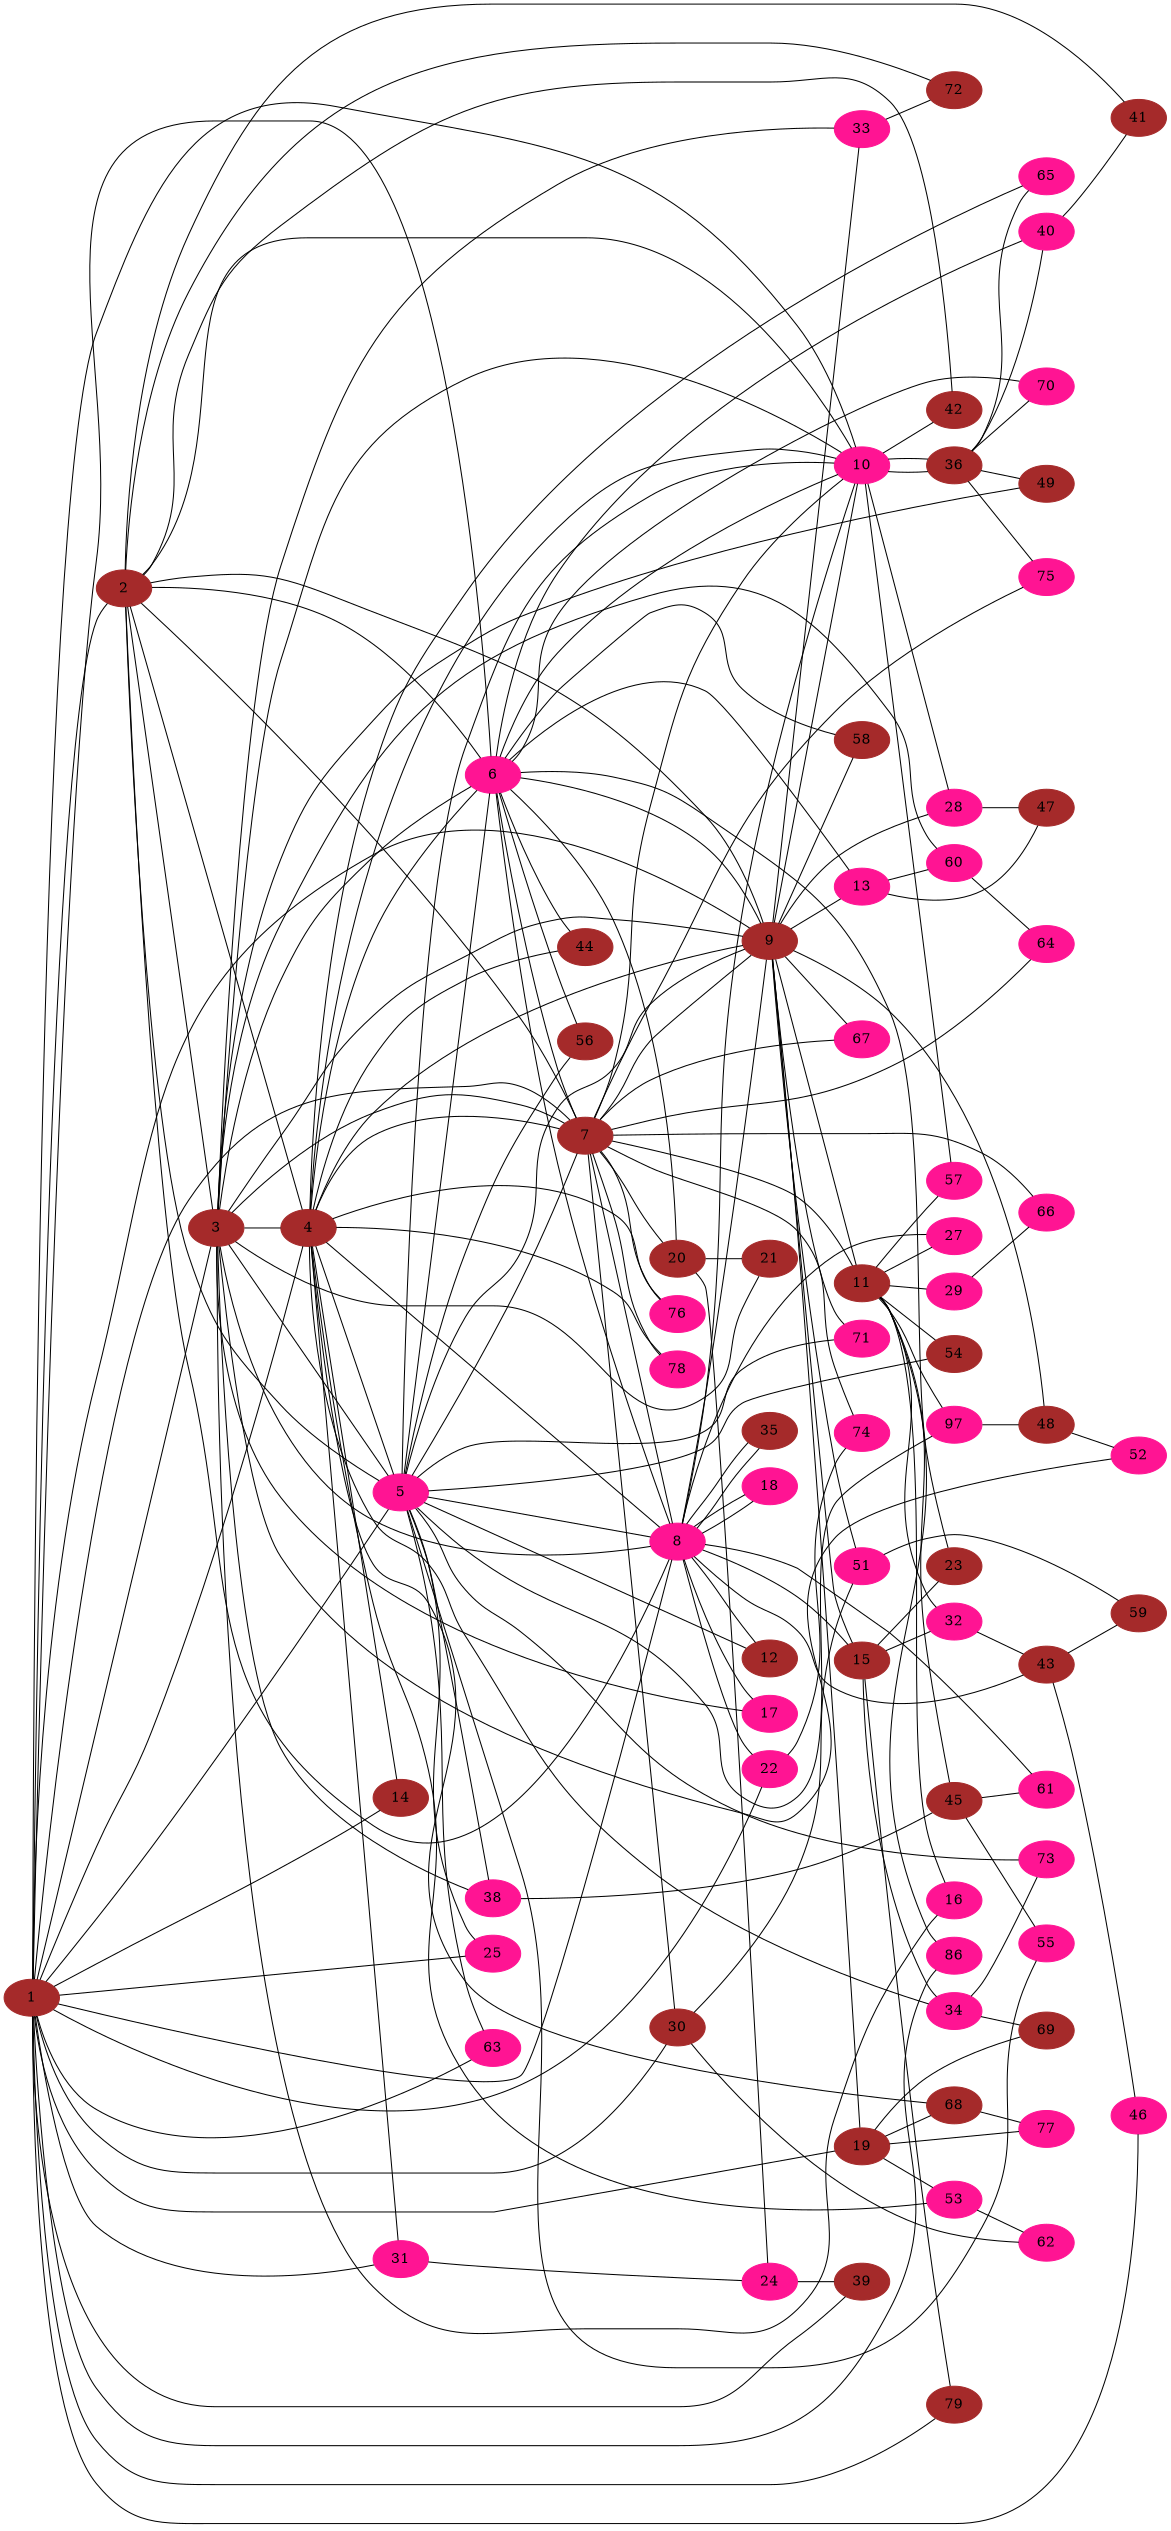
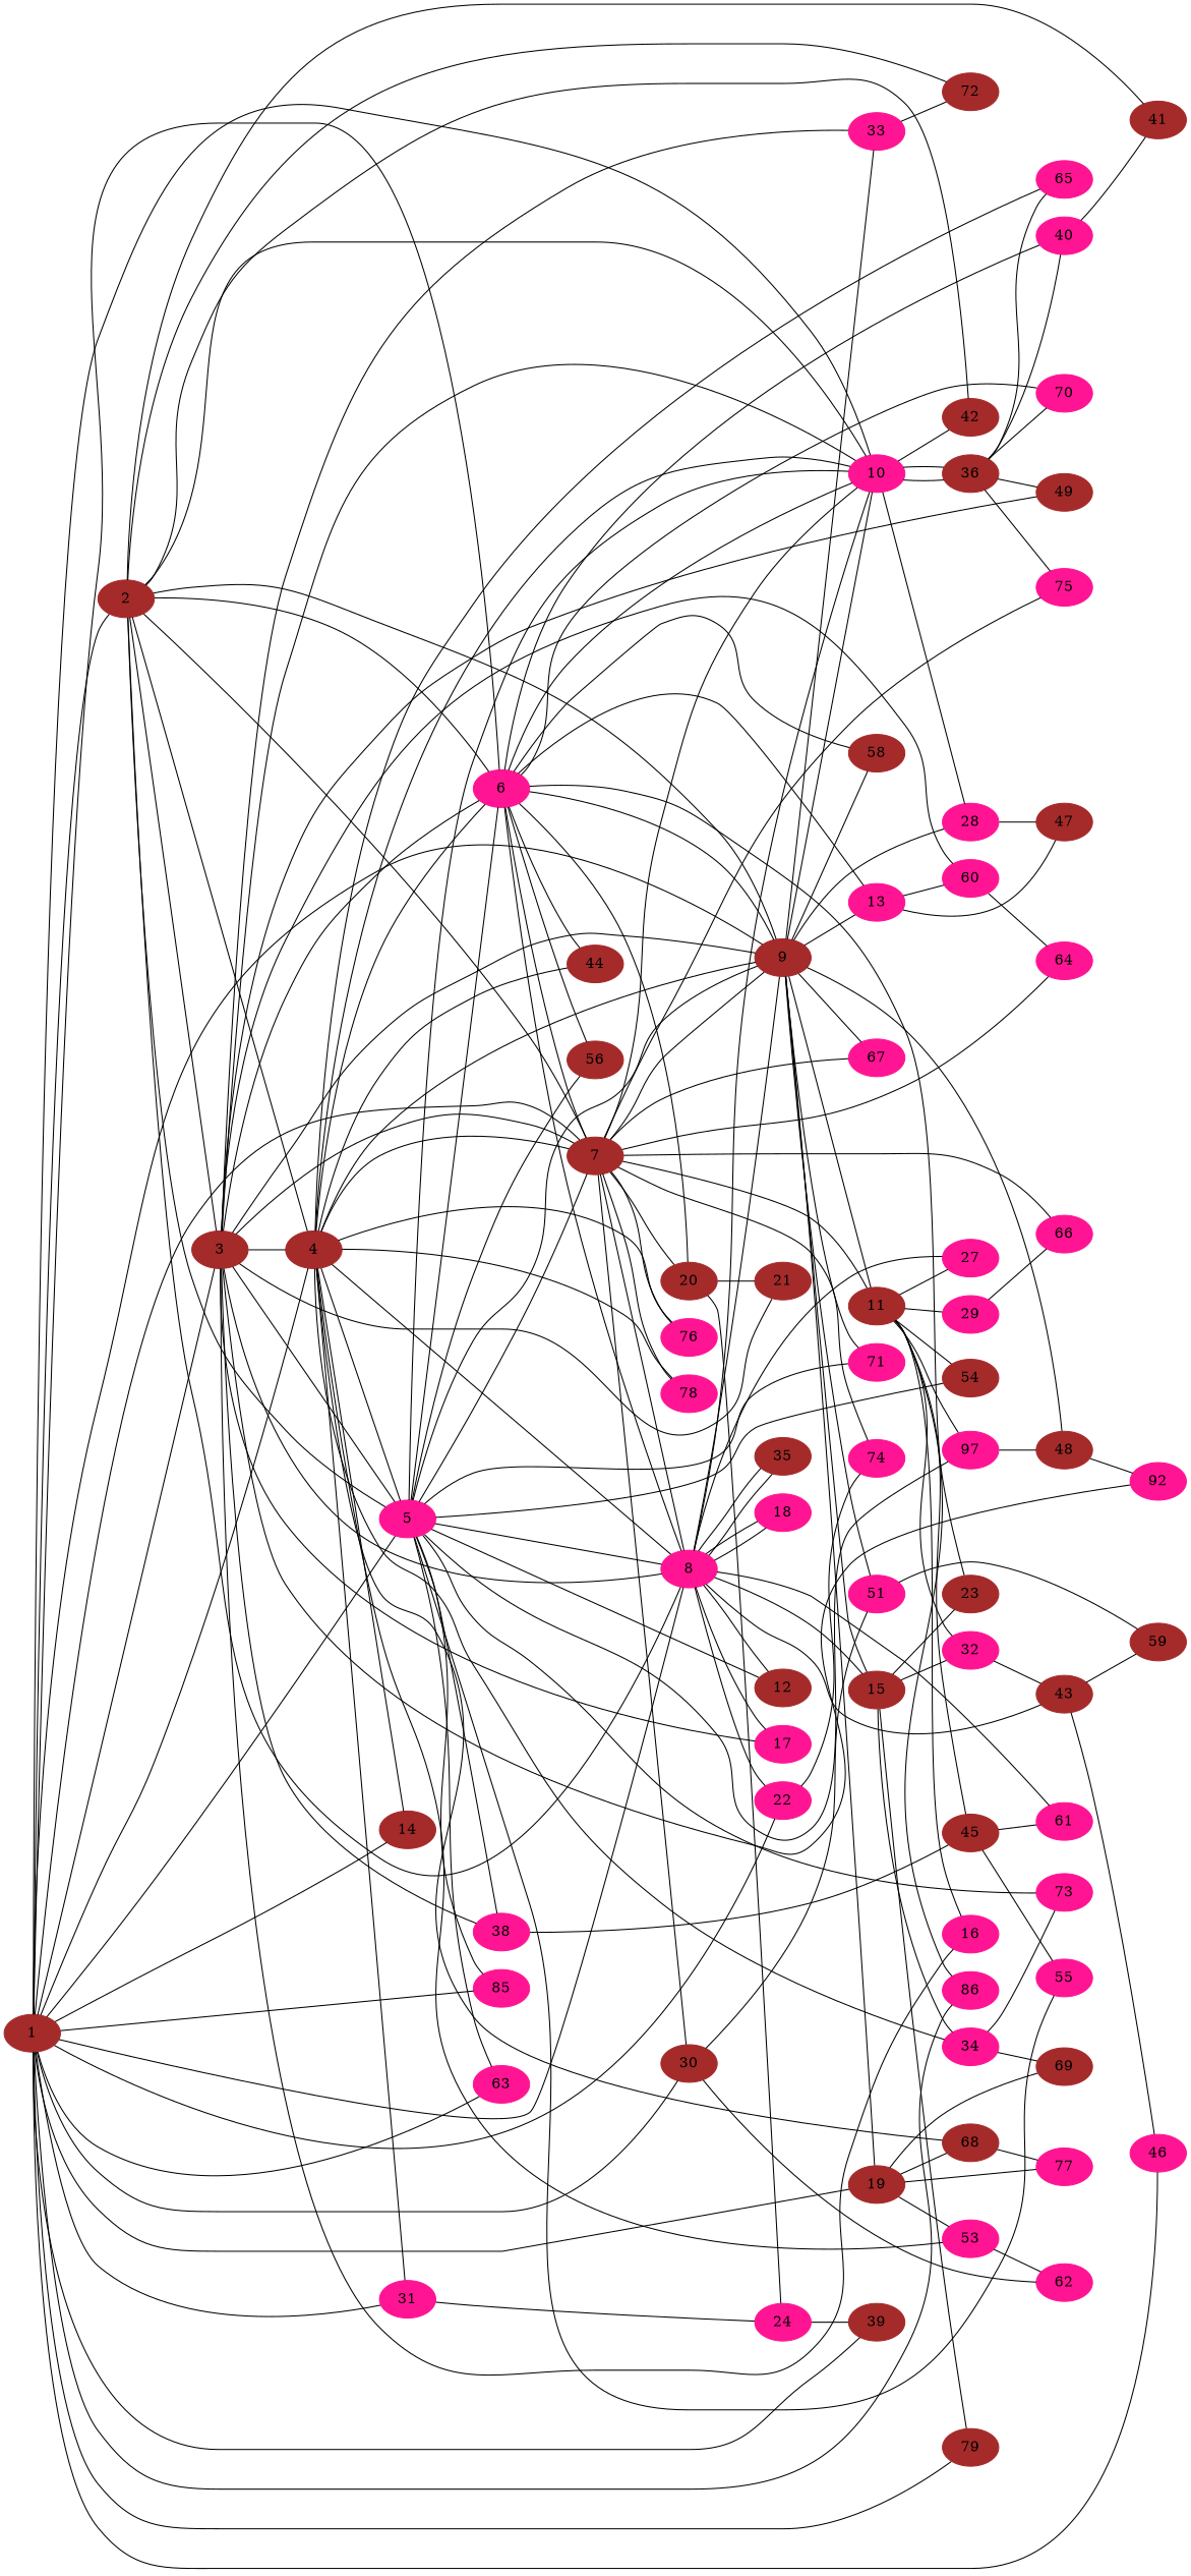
  graph {
    rankdir=LR
    node [color=deeppink style=filled]
    1 [color=brown]
    2 [color=brown]
    3 [color=brown]
    4 [color=brown]
    5
    6
    7 [color=brown]
    8
    9 [color=brown]
    10
    14 [color=brown]
    19 [color=brown]
    22
-   25
+   25 [label=85]
    n15 [label=86]
    30 [color=brown]
    31
    39 [color=brown]
    46
    63
    79 [color=brown]
    41 [color=brown]
    42 [color=brown]
    72 [color=brown]
    16
    17
    21 [color=brown]
    33
    38
    49 [color=brown]
-   52
+   52 [label=92]
    60
    34
    44 [color=brown]
    53
    65
    68 [color=brown]
    76
    78
    12 [color=brown]
    n41 [label=97]
    54 [color=brown]
    55
    56 [color=brown]
    71
    73
    13
    20 [color=brown]
    23 [color=brown]
    40
    58 [color=brown]
    70
    11 [color=brown]
    64
    66
    67
    74
    75
    15 [color=brown]
    18
    27
    35 [color=brown]
    43 [color=brown]
    61
    28
    48 [color=brown]
    51
    36 [color=brown]
-   57
    69 [color=brown]
    77
    62
    24
    45 [color=brown]
    47 [color=brown]
    29
    32
    59 [color=brown]
    1 -- 2
    1 -- 3
    1 -- 4
    1 -- 5
    1 -- 6
    1 -- 7
    1 -- 8
    1 -- 9
    1 -- 10
    1 -- 14
    1 -- 19
    1 -- 22
    1 -- 25
    1 -- n15
    1 -- 30
    1 -- 31
    1 -- 39
    1 -- 46
    1 -- 63
    1 -- 79
    2 -- 3
    2 -- 4
    2 -- 5
    2 -- 6
    2 -- 7
    2 -- 8
    2 -- 9
    2 -- 10
    2 -- 41
    2 -- 42
    2 -- 72
    3 -- 4
    3 -- 5
    3 -- 6
    3 -- 7
    3 -- 8
    3 -- 9
    3 -- 10
    3 -- 16
    3 -- 17
    3 -- 21
    3 -- 33
    3 -- 38
    3 -- 49
    3 -- 52
    3 -- 60
    4 -- 5
    4 -- 6
    4 -- 7
    4 -- 8
    4 -- 9
    4 -- 10
    4 -- 14
    4 -- 31
    4 -- 34
    4 -- 44
    4 -- 53
    4 -- 65
    4 -- 68
    4 -- 76
    4 -- 78
    5 -- 6
    5 -- 7
    5 -- 8
    5 -- 9
    5 -- 10
    5 -- 25
    5 -- 63
    5 -- 38
    5 -- 12
    5 -- n41
    5 -- 54
    5 -- 55
    5 -- 56
    5 -- 71
    5 -- 73
    6 -- 7
    6 -- 8
    6 -- 9
    6 -- 10
    6 -- 44
    6 -- 56
    6 -- 13
    6 -- 20
    6 -- 23
    6 -- 40
    6 -- 58
    6 -- 70
    7 -- 8
    7 -- 9
    7 -- 10
    7 -- 30
    7 -- 76
    7 -- 78
    7 -- 20
    7 -- 11
    7 -- 64
    7 -- 66
    7 -- 67
    7 -- 74
    7 -- 75
    8 -- 9
    8 -- 10
    8 -- 22
    8 -- 17
    8 -- 12
    8 -- 15
    8 -- 18
    8 -- 18
    8 -- 27
    8 -- 35
    8 -- 35
    8 -- 43
    8 -- 61
    9 -- 10
    9 -- 19
    9 -- 33
    9 -- 71
    9 -- 13
    9 -- 58
    9 -- 11
    9 -- 67
    9 -- 15
    9 -- 28
    9 -- 48
    9 -- 51
    10 -- 42
    10 -- 28
    10 -- 36
    10 -- 36
-   10 -- 57
    19 -- 53
    19 -- 68
    19 -- 69
    19 -- 77
    22 -- 74
    30 -- 51
    30 -- 62
    31 -- 24
    33 -- 72
    38 -- 45
    60 -- 64
    34 -- 73
    34 -- 69
    53 -- 62
    68 -- 77
    n41 -- 48
    13 -- 60
    13 -- 47
    20 -- 21
    20 -- 24
    40 -- 41
    11 -- n15
    11 -- 16
    11 -- n41
    11 -- 54
    11 -- 27
-   11 -- 57
    11 -- 45
    11 -- 29
    11 -- 32
    15 -- 79
    15 -- 34
    15 -- 23
    15 -- 32
    43 -- 46
    43 -- 59
    28 -- 47
    48 -- 52
    51 -- 59
    36 -- 49
    36 -- 65
    36 -- 40
    36 -- 70
    36 -- 75
    24 -- 39
    45 -- 55
    45 -- 61
    29 -- 66
    32 -- 43
  }
